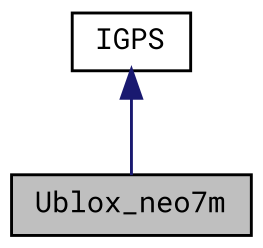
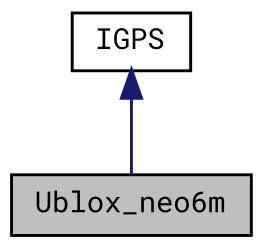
  digraph {
    fontname="Roboto Mono"
    node [color=black fontname="Roboto Mono" fontsize=10 shape=record style=filled]
-   n1 [fillcolor=grey75 fontcolor=black height=0.2 label=Ublox_neo7m width=0.4]
+   n1 [fillcolor=grey75 fontcolor=black height=0.2 label=Ublox_neo6m width=0.4]
    n2 [fillcolor=white height=0.2 label=IGPS width=0.4]
    n2 -> n1 [color=midnightblue dir=back fontname="Roboto Mono" fontsize=10 labelfontname=Helvetica labelfontsize=10 style=solid]
  }
